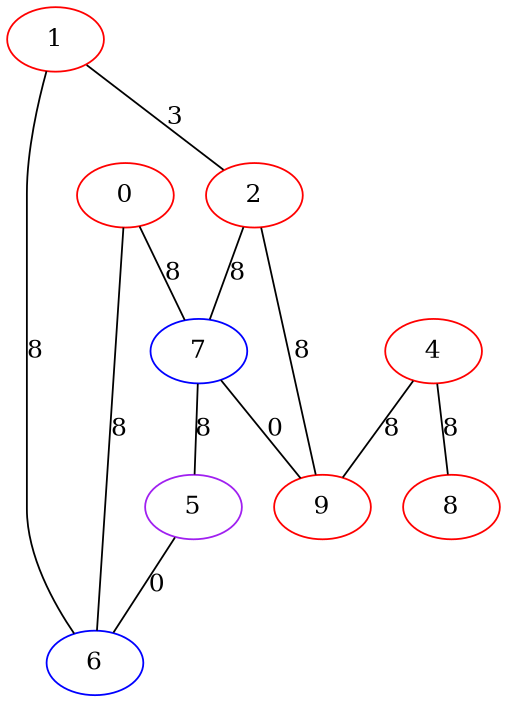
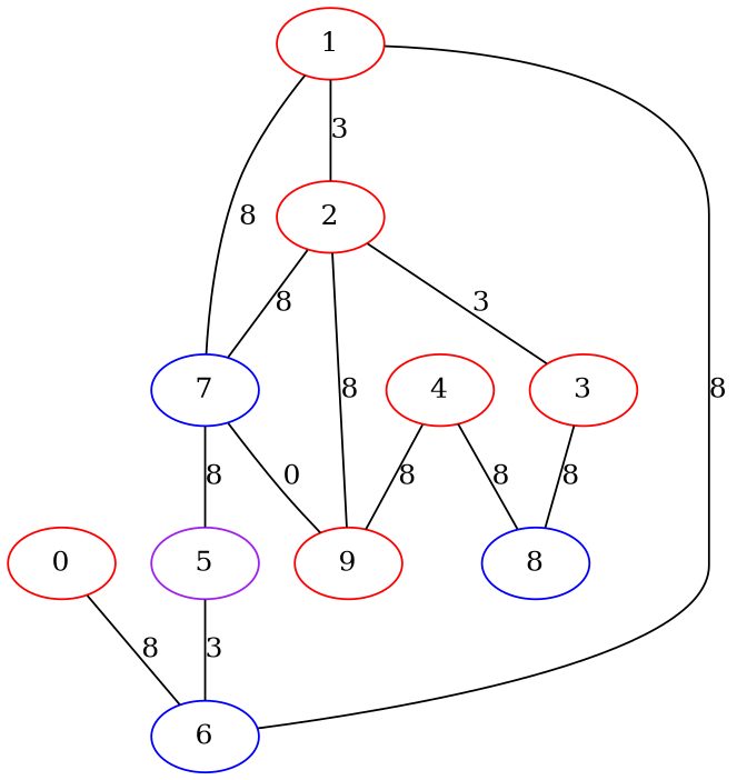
  graph {
    node [color=red weight=1]
    6 [color=blue weight=3]
    0
    7 [color=blue weight=3]
    5 [color=purple weight=4]
    9 [weight=3]
    1
    2
-   8 [weight=3]
+   3
+   8 [color=blue weight=3]
    4
    0 -- 6 [label=8]
-   0 -- 7 [label=8]
+   1 -- 7 [label=8]
    7 -- 5 [label=8]
    7 -- 9 [label=0]
-   5 -- 6 [label=0]
+   5 -- 6 [label=3]
    1 -- 6 [label=8]
    1 -- 2 [label=3]
    2 -- 7 [label=8]
    2 -- 9 [label=8]
+   2 -- 3 [label=3]
+   3 -- 8 [label=8]
    4 -- 9 [label=8]
    4 -- 8 [label=8]
  }
